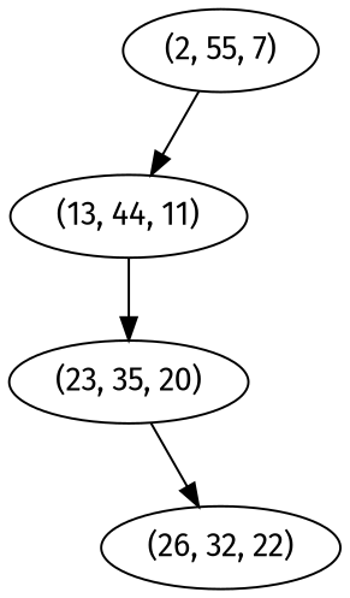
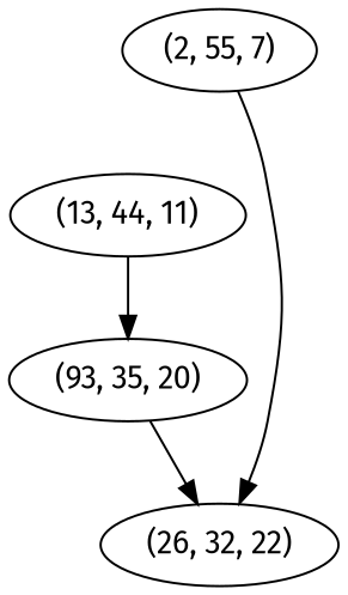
  digraph {
    fontname="Fira Sans"
    node [fontname="Fira Sans"]
    edge [fontname="Fira Sans"]
    n1 [label="(2, 55, 7)"]
    "(13, 44, 11)"
-   "(23, 35, 20)"
+   "(23, 35, 20)" [label="(93, 35, 20)"]
    "(26, 32, 22)"
-   n1 -> "(13, 44, 11)"
+   n1 -> "(26, 32, 22)"
    "(13, 44, 11)" -> "(23, 35, 20)"
    "(23, 35, 20)" -> "(26, 32, 22)"
  }
